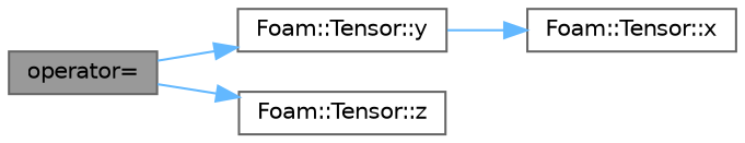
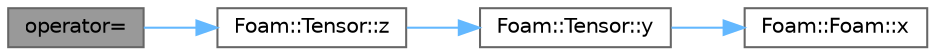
  digraph {
    rankdir=LR
    node [color=grey40 fillcolor=white fontname=Helvetica fontsize=10 shape=box style=filled]
    edge [color=steelblue1 fontname=Helvetica fontsize=10 labelfontname=Helvetica labelfontsize=10 style=solid]
    n1 [color=gray40 fillcolor=grey60 fontcolor=black height=0.2 label="operator=" width=0.4]
    n2 [height=0.2 label="Foam::Tensor::y" width=0.4]
    n3 [height=0.2 label="Foam::Tensor::z" width=0.4]
-   n4 [height=0.2 label="Foam::Tensor::x" width=0.4]
-   n1 -> n2
+   n4 [height=0.2 label="Foam::Foam::x" width=0.4]
+   n3 -> n2
    n1 -> n3
    n2 -> n4
  }
